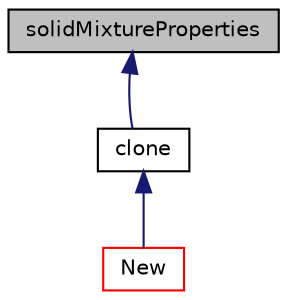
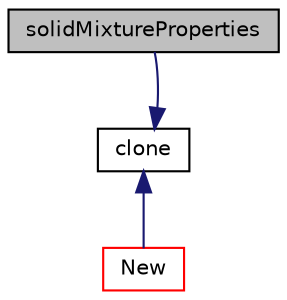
  digraph {
    rankdir=TB
    node [color=black fontname=Helvetica fontsize=10 shape=record]
    edge [color=midnightblue dir=back fontname=Helvetica fontsize=10 labelfontname=Helvetica labelfontsize=10 style=solid]
    n1 [fillcolor=grey75 fontcolor=black height=0.2 label=solidMixtureProperties style=filled width=0.4]
    n2 [height=0.2 label=clone width=0.4]
    n3 [color=red height=0.2 label=New width=0.4]
-   n1 -> n2
+   n2 -> n1
    n2 -> n3
  }
